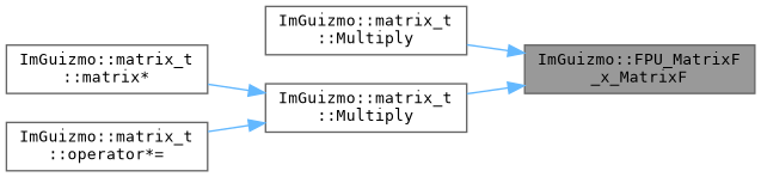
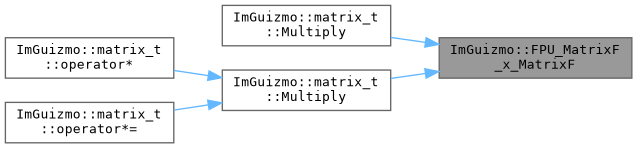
  digraph {
    rankdir=RL
    fontname="DejaVu Sans Mono"
    node [color=grey40 fillcolor=white fontname="DejaVu Sans Mono" fontsize=10 shape=box style=filled]
    edge [color=steelblue1 dir=back fontname="DejaVu Sans Mono" fontsize=10 labelfontname=Helvetica labelfontsize=10 style=solid]
    n1 [color=gray40 fillcolor=grey60 fontcolor=black height=0.2 label="ImGuizmo::FPU_MatrixF\l_x_MatrixF" width=0.4]
    n2 [height=0.2 label="ImGuizmo::matrix_t\l::Multiply" width=0.4]
    n3 [height=0.2 label="ImGuizmo::matrix_t\l::Multiply" width=0.4]
-   n4 [height=0.2 label="ImGuizmo::matrix_t\l::matrix*" width=0.4]
+   n4 [height=0.2 label="ImGuizmo::matrix_t\l::operator*" width=0.4]
    n5 [height=0.2 label="ImGuizmo::matrix_t\l::operator*=" width=0.4]
    n1 -> n2
    n1 -> n3
    n3 -> n4
    n3 -> n5
  }
